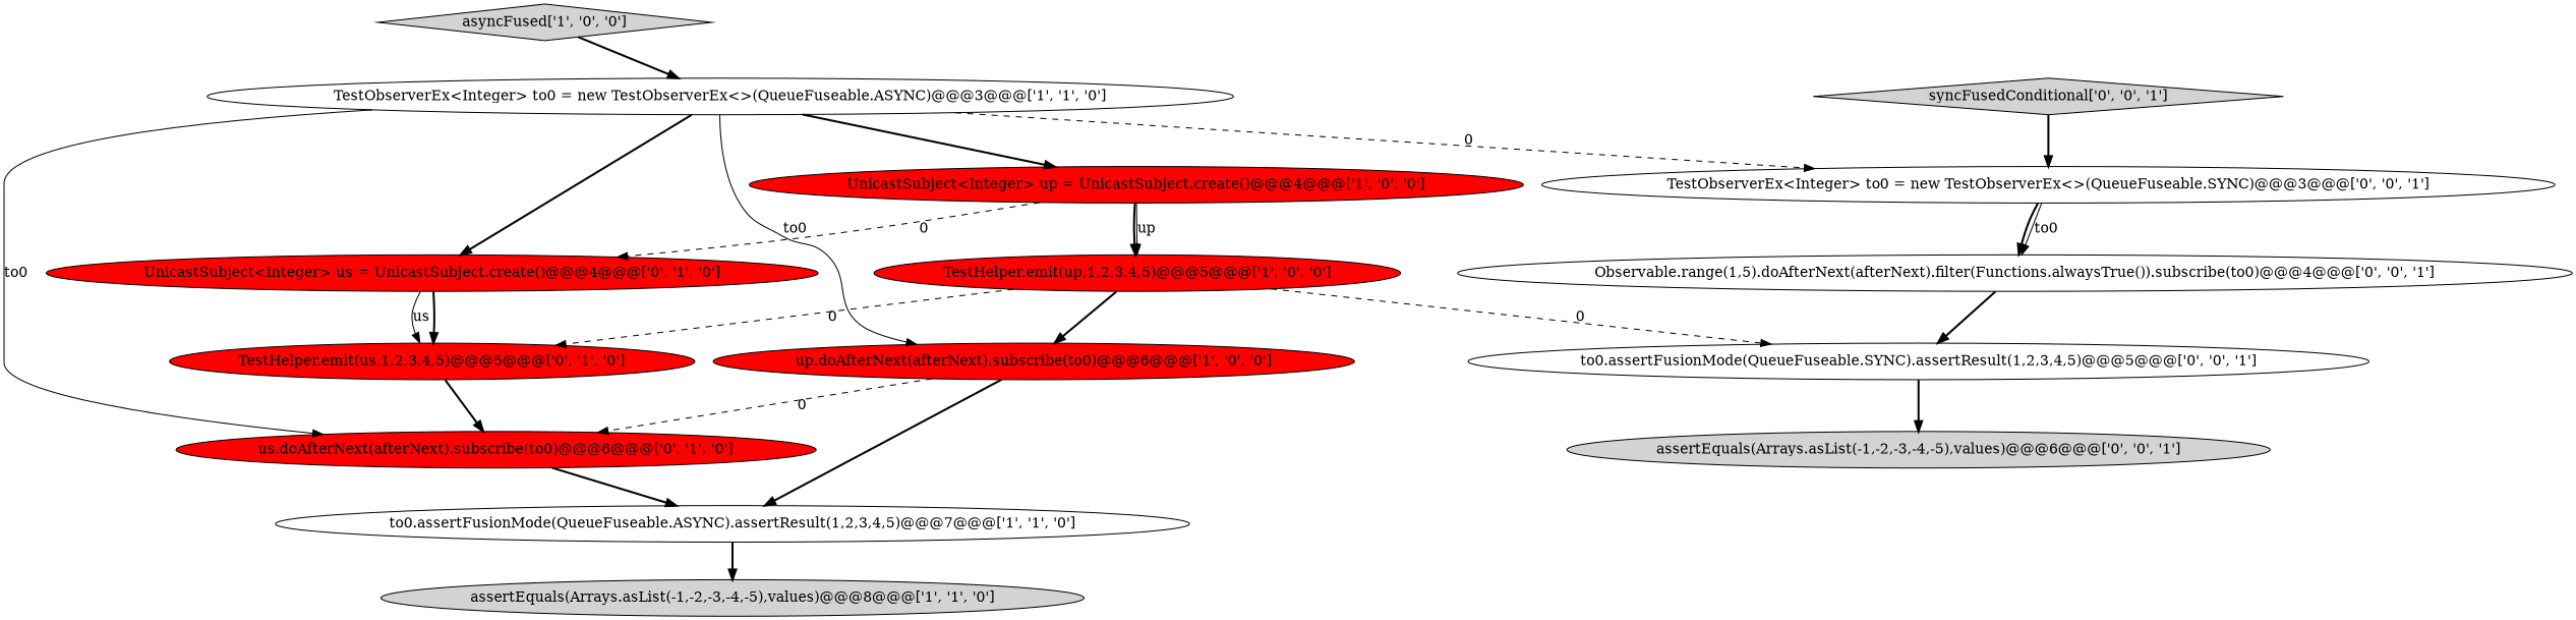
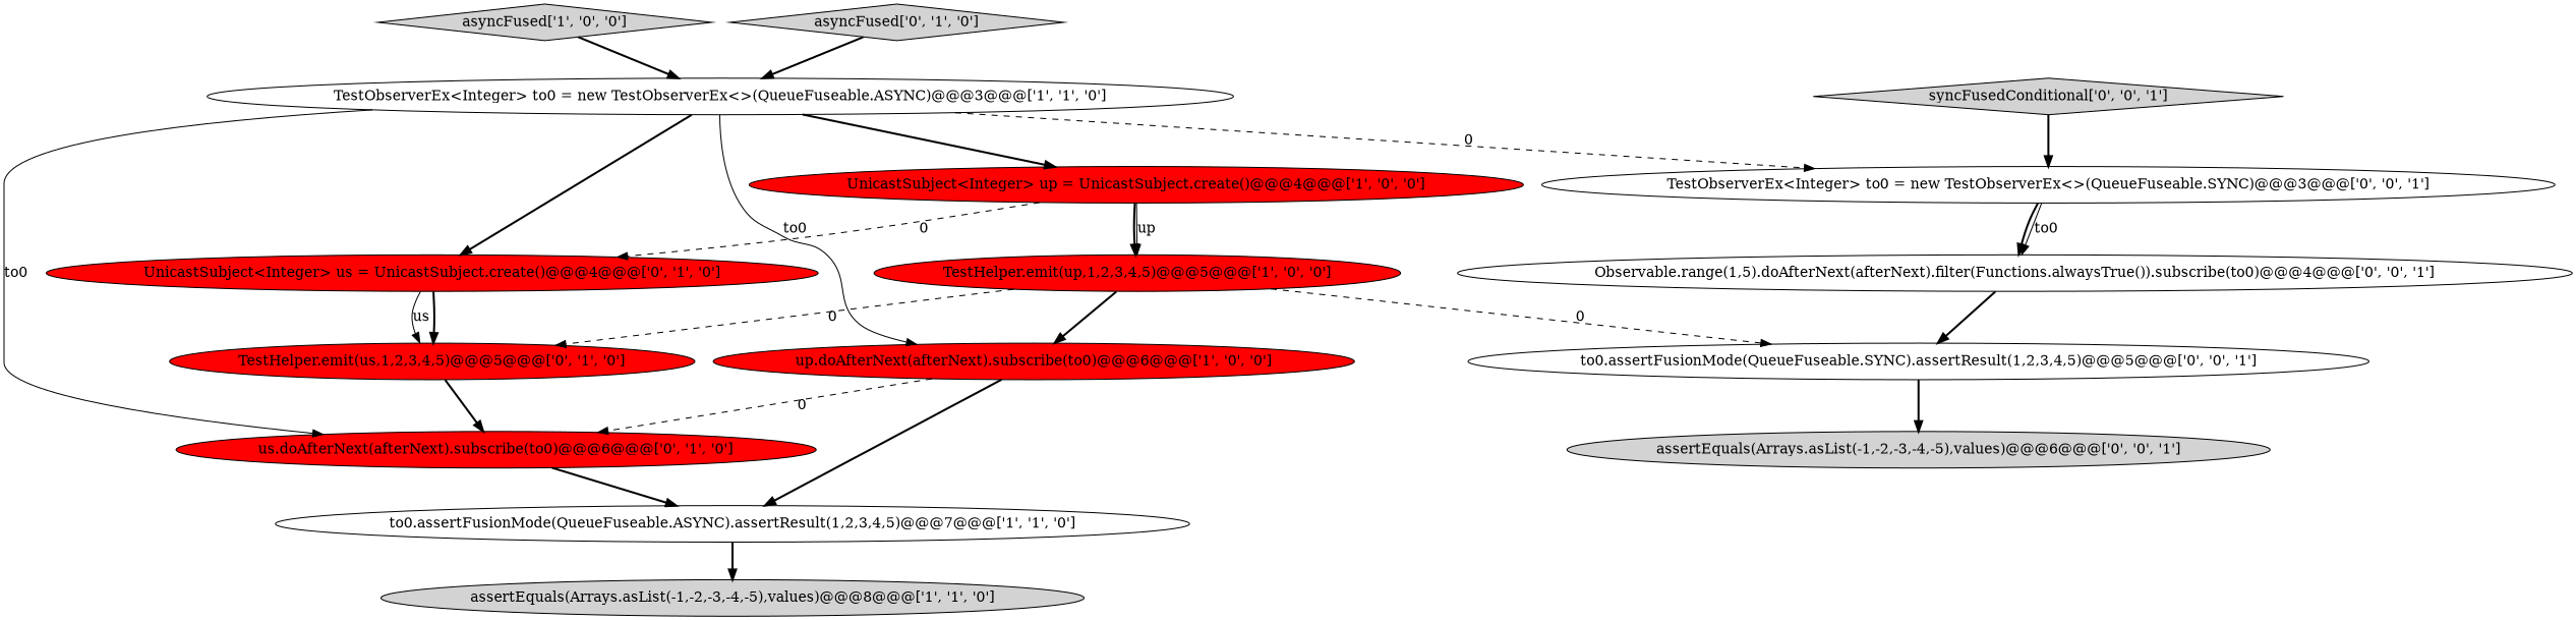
  digraph {
    node [fillcolor=red shape=ellipse style=filled]
    edge [style=bold]
    n1 [fillcolor=lightgray label="assertEquals(Arrays.asList(-1,-2,-3,-4,-5),values)@@@8@@@['1', '1', '0']"]
    n2 [fillcolor=white label="to0.assertFusionMode(QueueFuseable.ASYNC).assertResult(1,2,3,4,5)@@@7@@@['1', '1', '0']"]
    n3 [label="UnicastSubject<Integer> up = UnicastSubject.create()@@@4@@@['1', '0', '0']"]
    n4 [label="TestHelper.emit(up,1,2,3,4,5)@@@5@@@['1', '0', '0']"]
    n5 [label="UnicastSubject<Integer> us = UnicastSubject.create()@@@4@@@['0', '1', '0']"]
    n6 [label="TestHelper.emit(us,1,2,3,4,5)@@@5@@@['0', '1', '0']"]
    n7 [label="us.doAfterNext(afterNext).subscribe(to0)@@@6@@@['0', '1', '0']"]
    n8 [fillcolor=white label="Observable.range(1,5).doAfterNext(afterNext).filter(Functions.alwaysTrue()).subscribe(to0)@@@4@@@['0', '0', '1']"]
    n9 [fillcolor=white label="to0.assertFusionMode(QueueFuseable.SYNC).assertResult(1,2,3,4,5)@@@5@@@['0', '0', '1']"]
    n10 [fillcolor=white label="TestObserverEx<Integer> to0 = new TestObserverEx<>(QueueFuseable.SYNC)@@@3@@@['0', '0', '1']"]
    n11 [fillcolor=lightgray label="assertEquals(Arrays.asList(-1,-2,-3,-4,-5),values)@@@6@@@['0', '0', '1']"]
    n12 [fillcolor=lightgray label="asyncFused['1', '0', '0']" shape=diamond]
    n13 [fillcolor=white label="TestObserverEx<Integer> to0 = new TestObserverEx<>(QueueFuseable.ASYNC)@@@3@@@['1', '1', '0']"]
    n14 [label="up.doAfterNext(afterNext).subscribe(to0)@@@6@@@['1', '0', '0']"]
+   n15 [fillcolor=lightgray label="asyncFused['0', '1', '0']" shape=diamond]
    n16 [fillcolor=lightgray label="syncFusedConditional['0', '0', '1']" shape=diamond]
    n2 -> n1
    n3 -> n4
    n3 -> n4 [label=up style=solid]
    n3 -> n5 [label=0 style=dashed]
    n4 -> n6 [label=0 style=dashed]
    n4 -> n9 [label=0 style=dashed]
    n4 -> n14
    n5 -> n6
    n5 -> n6 [label=us style=solid]
    n6 -> n7
    n7 -> n2
    n8 -> n9
    n9 -> n11
    n10 -> n8
    n10 -> n8 [label=to0 style=solid]
    n12 -> n13
    n13 -> n3
    n13 -> n5
    n13 -> n7 [label=to0 style=solid]
    n13 -> n10 [label=0 style=dashed]
    n13 -> n14 [label=to0 style=solid]
    n14 -> n2
    n14 -> n7 [label=0 style=dashed]
+   n15 -> n13
    n16 -> n10
  }
